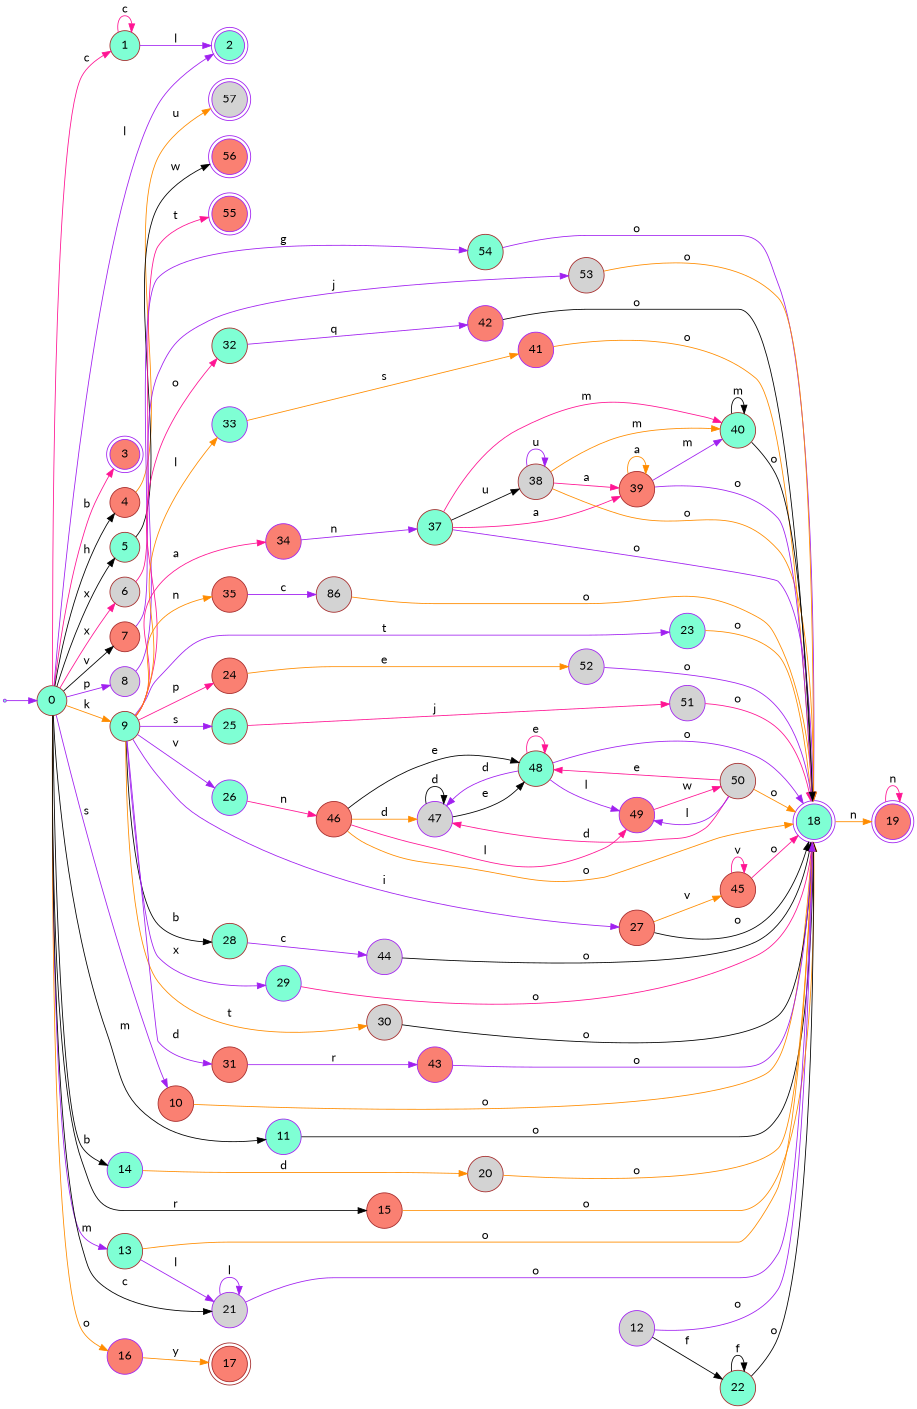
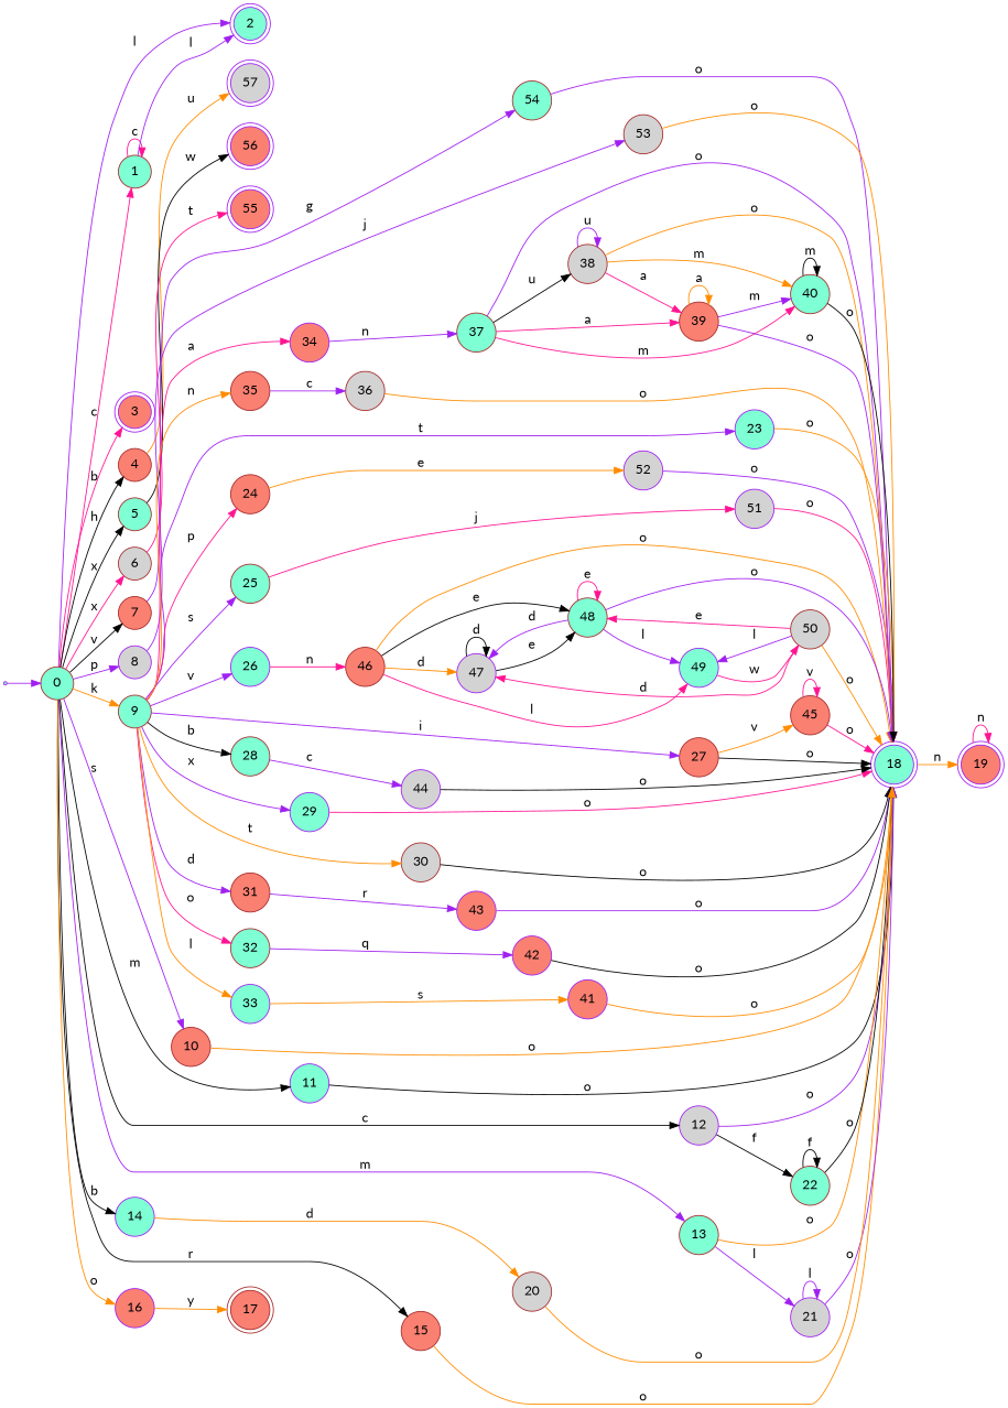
  digraph {
    fontname=Lato
    rankdir=LR
    node [color=brown fillcolor=aquamarine fontname=Lato shape=circle style=filled]
    edge [color=purple fontname=Lato]
    dummy0 [color=purple shape=point]
    0
    1
    2 [color=purple shape=doublecircle]
    3 [color=purple fillcolor=salmon shape=doublecircle]
    4 [fillcolor=salmon]
    5
    6 [fillcolor=lightgrey]
    7 [fillcolor=salmon]
    8 [color=purple fillcolor=lightgrey]
    9
    10 [fillcolor=salmon]
    11 [color=purple]
    12 [color=purple fillcolor=lightgrey]
    13
    14 [color=purple]
    15 [fillcolor=salmon]
    16 [color=purple fillcolor=salmon]
    57 [color=purple fillcolor=lightgrey shape=doublecircle]
    56 [color=purple fillcolor=salmon shape=doublecircle]
    55 [color=purple fillcolor=salmon shape=doublecircle]
    54
    53 [fillcolor=lightgrey]
    23 [color=purple]
    24 [fillcolor=salmon]
    25
    26 [color=purple]
    27 [fillcolor=salmon]
    28
    29 [color=purple]
    30 [fillcolor=lightgrey]
    31 [fillcolor=salmon]
    32
    33 [color=purple]
    34 [color=purple fillcolor=salmon]
    35 [fillcolor=salmon]
    18 [color=purple shape=doublecircle]
    22
    21 [color=purple fillcolor=lightgrey]
    20 [fillcolor=lightgrey]
    17 [fillcolor=salmon shape=doublecircle]
    52 [color=purple fillcolor=lightgrey]
    51 [color=purple fillcolor=lightgrey]
    46 [fillcolor=salmon]
    45 [fillcolor=salmon]
    44 [color=purple fillcolor=lightgrey]
    43 [color=purple fillcolor=salmon]
    42 [color=purple fillcolor=salmon]
    41 [color=purple fillcolor=salmon]
    37
-   36 [fillcolor=lightgrey label=86]
+   36 [fillcolor=lightgrey]
    19 [color=purple fillcolor=salmon shape=doublecircle]
    47 [color=purple fillcolor=lightgrey]
    48
-   49 [color=purple fillcolor=salmon]
+   49 [color=purple]
    38 [fillcolor=lightgrey]
    39 [fillcolor=salmon]
    40
    50 [fillcolor=lightgrey]
    dummy0 -> 0
    0 -> 1 [color=deeppink label=c]
    0 -> 2 [label=l]
    0 -> 3 [color=deeppink label=b]
    0 -> 4 [color=black label=h]
    0 -> 5 [color=black label=x]
    0 -> 6 [color=deeppink label=x]
    0 -> 7 [color=black label=v]
    0 -> 8 [label=p]
    0 -> 9 [color=darkorange label=k]
    0 -> 10 [label=s]
    0 -> 11 [color=black label=m]
-   0 -> 21 [color=black label=c]
+   0 -> 12 [color=black label=c]
    0 -> 13 [label=m]
    0 -> 14 [color=black label=b]
    0 -> 15 [color=black label=r]
    0 -> 16 [color=darkorange label=o]
    1 -> 1 [color=deeppink label=c]
    1 -> 2 [label=l]
    4 -> 57 [color=darkorange label=u]
    5 -> 56 [color=black label=w]
    6 -> 55 [color=deeppink label=t]
    7 -> 54 [label=g]
    8 -> 53 [label=j]
    9 -> 23 [label=t]
    9 -> 24 [color=deeppink label=p]
    9 -> 25 [label=s]
    9 -> 26 [label=v]
    9 -> 27 [label=i]
    9 -> 28 [color=black label=b]
    9 -> 29 [label=x]
    9 -> 30 [color=darkorange label=t]
    9 -> 31 [label=d]
    9 -> 32 [color=deeppink label=o]
    9 -> 33 [color=darkorange label=l]
    9 -> 34 [color=deeppink label=a]
    9 -> 35 [color=darkorange label=n]
    10 -> 18 [color=darkorange label=o]
    11 -> 18 [color=black label=o]
    12 -> 18 [label=o]
    12 -> 22 [color=black label=f]
    13 -> 18 [color=darkorange label=o]
    13 -> 21 [label=l]
    14 -> 20 [color=darkorange label=d]
    15 -> 18 [color=darkorange label=o]
    16 -> 17 [color=darkorange label=y]
    54 -> 18 [label=o]
    53 -> 18 [color=darkorange label=o]
    23 -> 18 [color=darkorange label=o]
    24 -> 52 [color=darkorange label=e]
    25 -> 51 [color=deeppink label=j]
    26 -> 46 [color=deeppink label=n]
    27 -> 18 [color=black label=o]
    27 -> 45 [color=darkorange label=v]
    28 -> 44 [label=c]
    29 -> 18 [color=deeppink label=o]
    30 -> 18 [color=black label=o]
    31 -> 43 [label=r]
    32 -> 42 [label=q]
    33 -> 41 [color=darkorange label=s]
    34 -> 37 [label=n]
    35 -> 36 [label=c]
    18 -> 19 [color=darkorange label=n]
    22 -> 18 [color=black label=o]
    22 -> 22 [color=black label=f]
    21 -> 18 [label=o]
    21 -> 21 [label=l]
    20 -> 18 [color=darkorange label=o]
    52 -> 18 [label=o]
    51 -> 18 [color=deeppink label=o]
    46 -> 18 [color=darkorange label=o]
    46 -> 47 [color=darkorange label=d]
    46 -> 48 [color=black label=e]
    46 -> 49 [color=deeppink label=l]
    45 -> 18 [color=deeppink label=o]
    45 -> 45 [color=deeppink label=v]
    44 -> 18 [color=black label=o]
    43 -> 18 [label=o]
    42 -> 18 [color=black label=o]
    41 -> 18 [color=darkorange label=o]
    37 -> 18 [label=o]
    37 -> 38 [color=black label=u]
    37 -> 39 [color=deeppink label=a]
    37 -> 40 [color=deeppink label=m]
    36 -> 18 [color=darkorange label=o]
    19 -> 19 [color=deeppink label=n]
    47 -> 47 [color=black label=d]
    47 -> 48 [color=black label=e]
    48 -> 18 [label=o]
    48 -> 47 [label=d]
    48 -> 48 [color=deeppink label=e]
    48 -> 49 [label=l]
    49 -> 50 [color=deeppink label=w]
    38 -> 18 [color=darkorange label=o]
    38 -> 38 [label=u]
    38 -> 39 [color=deeppink label=a]
    38 -> 40 [color=darkorange label=m]
    39 -> 18 [label=o]
    39 -> 39 [color=darkorange label=a]
    39 -> 40 [label=m]
    40 -> 18 [color=black label=o]
    40 -> 40 [color=black label=m]
    50 -> 18 [color=darkorange label=o]
    50 -> 47 [color=deeppink label=d]
    50 -> 48 [color=deeppink label=e]
    50 -> 49 [label=l]
  }
